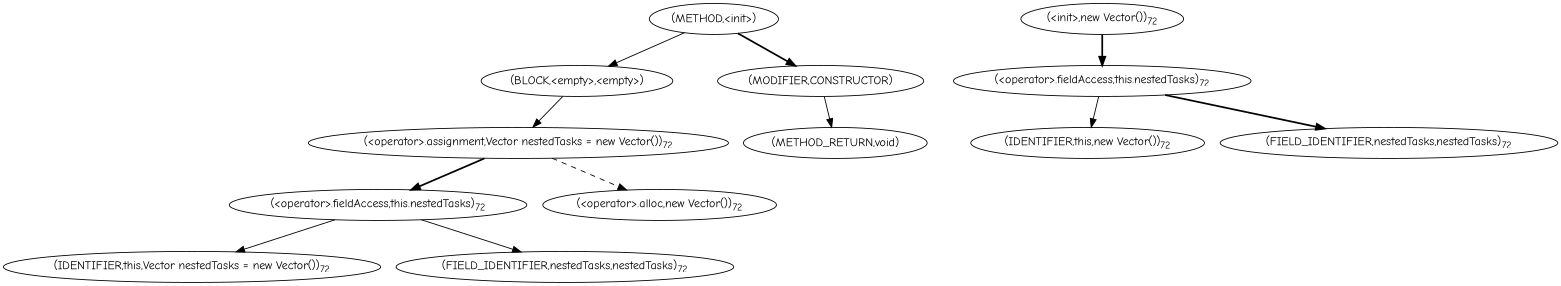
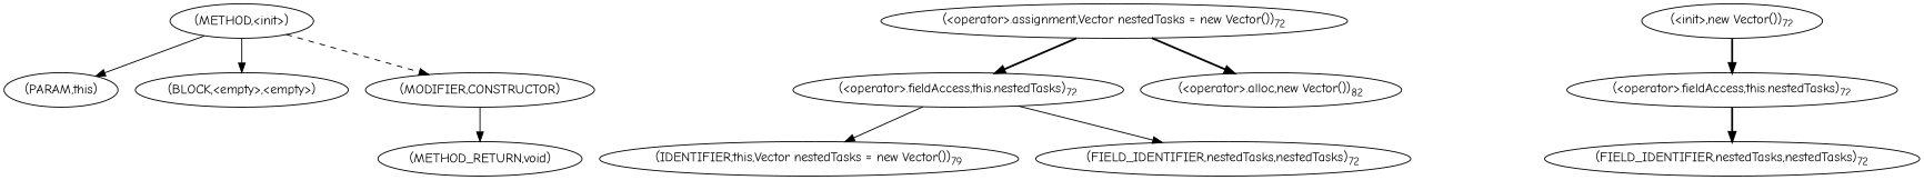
  digraph {
    fontname="Comic Neue"
    node [fontname="Comic Neue"]
    edge [fontname="Comic Neue" style=solid]
    n1 [label=<(METHOD,&lt;init&gt;)>]
+   n2 [label=<(PARAM,this)>]
    n3 [label=<(BLOCK,&lt;empty&gt;,&lt;empty&gt;)>]
    n4 [label=<(MODIFIER,CONSTRUCTOR)>]
    n5 [label=<(&lt;operator&gt;.assignment,Vector nestedTasks = new Vector())<SUB>72</SUB>>]
    n6 [label=<(METHOD_RETURN,void)>]
    n7 [label=<(&lt;operator&gt;.fieldAccess,this.nestedTasks)<SUB>72</SUB>>]
-   n8 [label=<(&lt;operator&gt;.alloc,new Vector())<SUB>72</SUB>>]
+   n8 [label=<(&lt;operator&gt;.alloc,new Vector())<SUB>82</SUB>>]
    n9 [label=<(&lt;init&gt;,new Vector())<SUB>72</SUB>>]
    n10 [label=<(&lt;operator&gt;.fieldAccess,this.nestedTasks)<SUB>72</SUB>>]
-   n11 [label=<(IDENTIFIER,this,Vector nestedTasks = new Vector())<SUB>72</SUB>>]
+   n11 [label=<(IDENTIFIER,this,Vector nestedTasks = new Vector())<SUB>79</SUB>>]
    n12 [label=<(FIELD_IDENTIFIER,nestedTasks,nestedTasks)<SUB>72</SUB>>]
-   n13 [label=<(IDENTIFIER,this,new Vector())<SUB>72</SUB>>]
    n14 [label=<(FIELD_IDENTIFIER,nestedTasks,nestedTasks)<SUB>72</SUB>>]
+   n1 -> n2
    n1 -> n3
-   n1 -> n4 [style=bold]
-   n3 -> n5
+   n1 -> n4 [style=dashed]
    n4 -> n6
    n5 -> n7 [style=bold]
-   n5 -> n8 [style=dashed]
+   n5 -> n8 [style=bold]
    n7 -> n11
    n7 -> n12
    n9 -> n10 [style=bold]
-   n10 -> n13
    n10 -> n14 [style=bold]
  }
